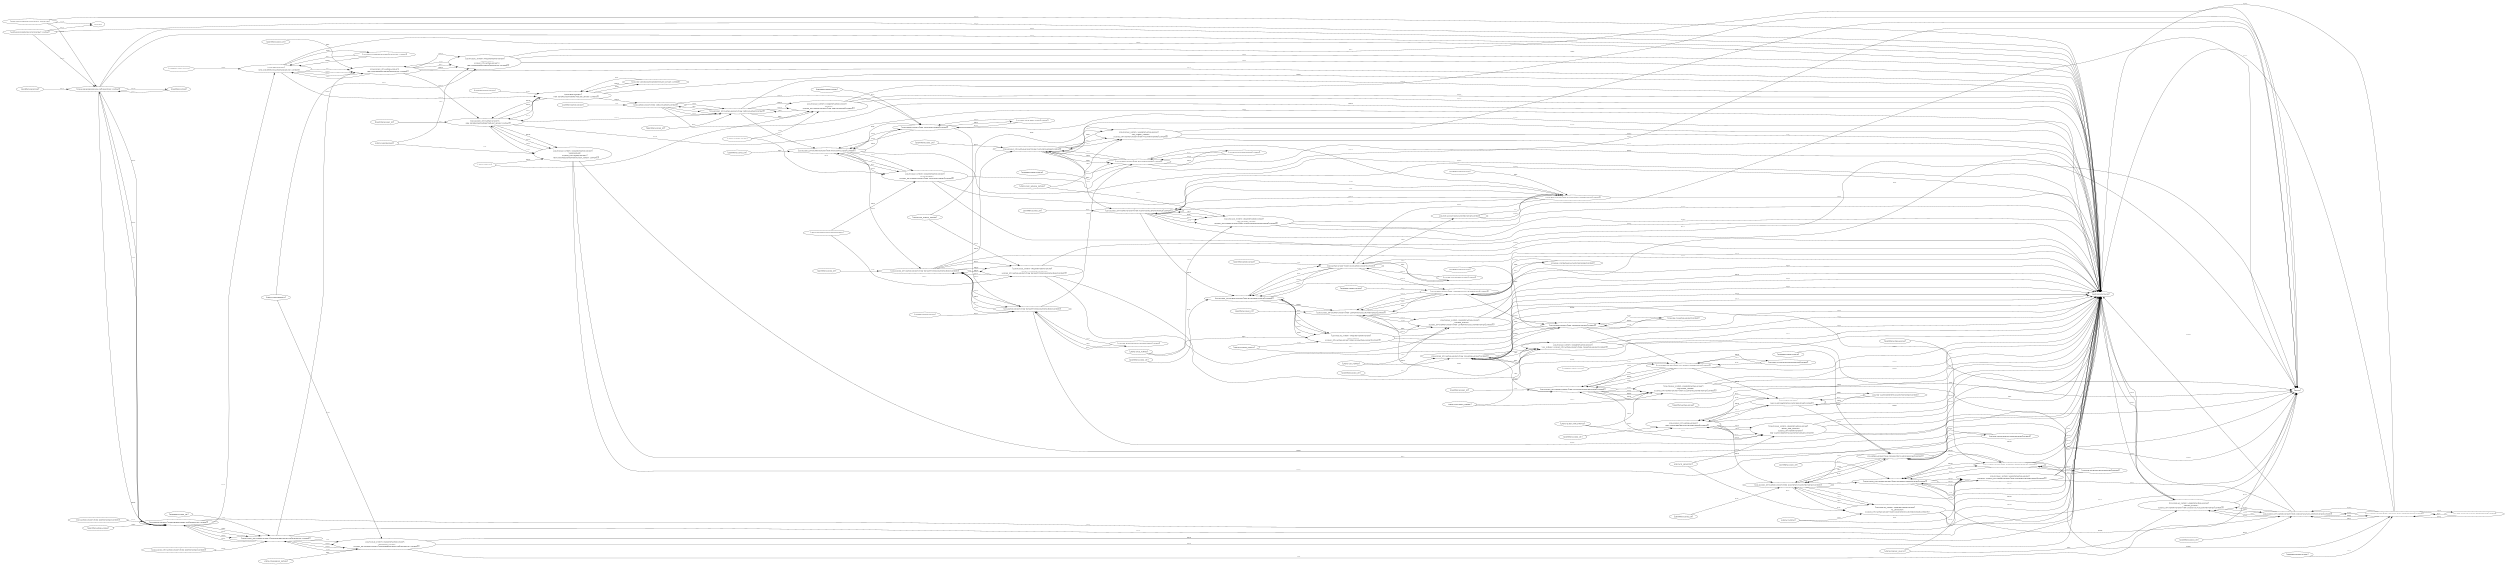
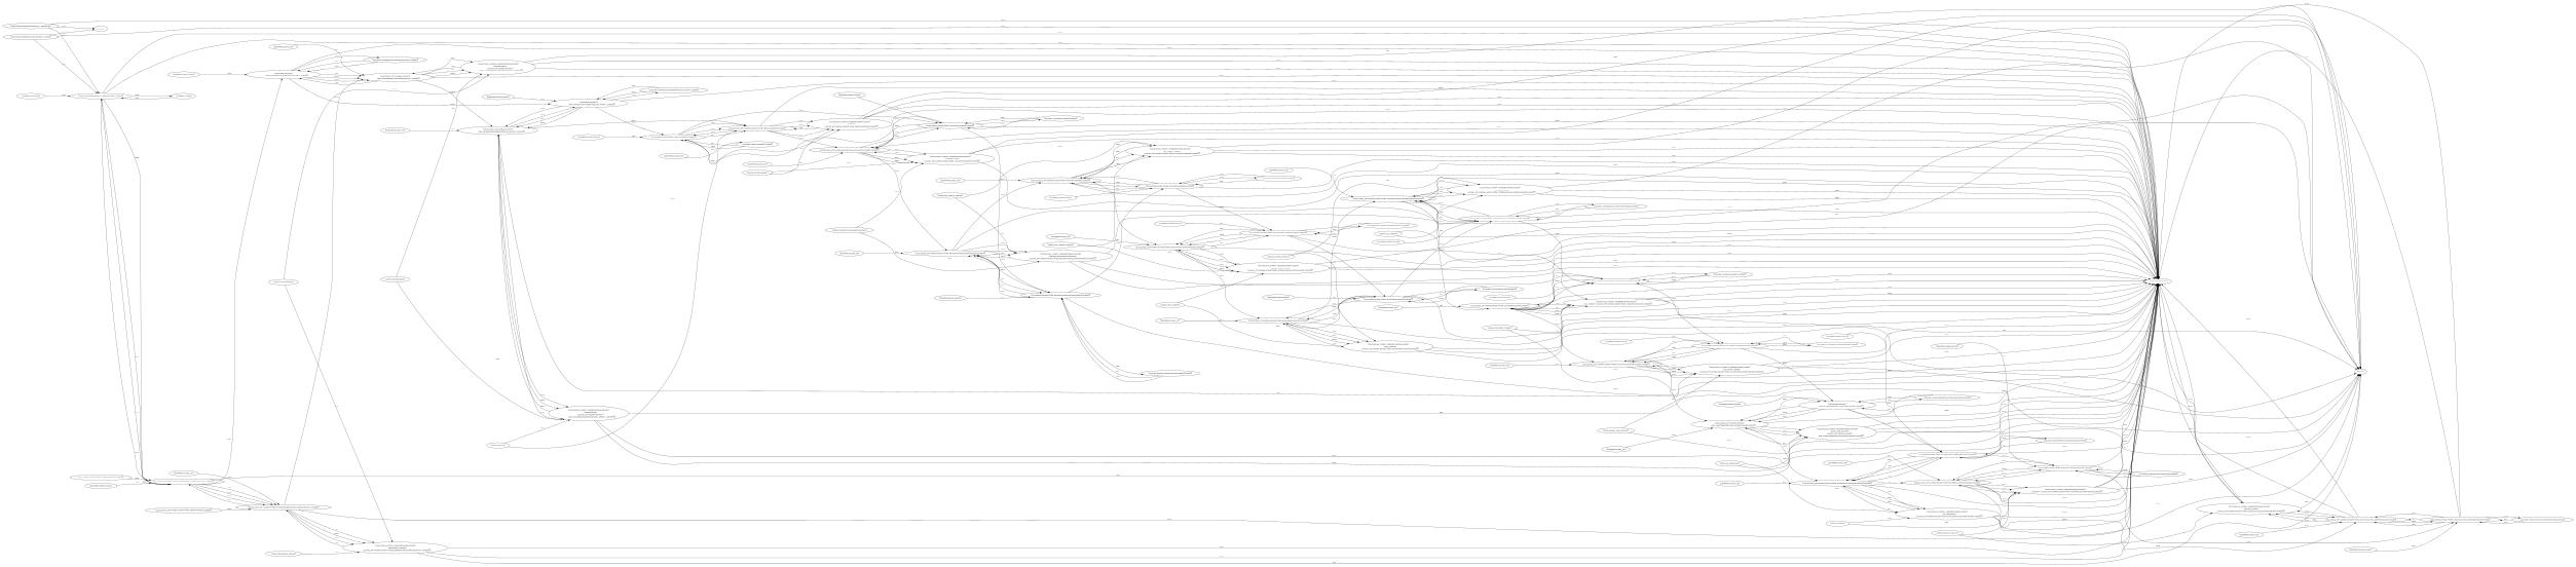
  digraph {
    fontname="Comic Neue"
    rankdir=LR
    node [fontname="Comic Neue"]
    edge [fontname="Comic Neue"]
    n1 [label="(Call,MessagingBindings::Get(dispatcher, context))"]
    n2 [label="(Call,NativeHandler>(MessagingBindings::Get(dispatcher, context)))"]
    n3 [label="(MethodReturn,void)"]
    n4 [label="(Identifier,context)"]
    n5 [label="(Call,scoped_ptr<NativeHandler>(MessagingBindings::Get(dispatcher, context)))"]
    n6 [label="(Call,NativeHandler>(\n          new ApiDefinitionsNatives(dispatcher, context)))"]
    n7 [label="(Call,module_system->RegisterNativeHandler(\n      \"display_source\",\n      scoped_ptr<NativeHandler>(new DisplaySourceCustomBindings(context))))"]
    n8 [label="(MethodParameterIn,Dispatcher* dispatcher)"]
    1000100
    n10 [label="(MethodParameterIn,ScriptContext* context)"]
    n11 [label="(Call,module_system->RegisterNativeHandler(\n      \"messaging_natives\",\n      scoped_ptr<NativeHandler>(MessagingBindings::Get(dispatcher, context))))"]
    n12 [label="(Call,scoped_ptr<NativeHandler>(\n          new ApiDefinitionsNatives(dispatcher, context)))"]
    n13 [label="(Call,NativeHandler>(\n          new SendRequestNatives(request_sender, context)))"]
    n14 [label="(Call,new ApiDefinitionsNatives(dispatcher, context))"]
    n15 [label="(Block,)"]
    n16 [label="(Call,module_system->RegisterNativeHandler(\n      \"apiDefinitions\",\n      scoped_ptr<NativeHandler>(\n          new ApiDefinitionsNatives(dispatcher, context))))"]
    n17 [label="(Call,scoped_ptr<NativeHandler>(\n          new SendRequestNatives(request_sender, context)))"]
    n18 [label="(Call,module_system->RegisterNativeHandler(\n      \"sendRequest\",\n      scoped_ptr<NativeHandler>(\n          new SendRequestNatives(request_sender, context))))"]
    n19 [label="(Call,scoped_ptr<NativeHandler>(new SetIconNatives(context)))"]
    n20 [label="(Call,module_system->RegisterNativeHandler(\n      \"setIcon\",\n      scoped_ptr<NativeHandler>(new SetIconNatives(context))))"]
    n21 [label="(Call,scoped_ptr<NativeHandler>(new APIActivityLogger(context)))"]
    n22 [label="(Call,NativeHandler>(new SetIconNatives(context)))"]
    n23 [label="(Call,new SendRequestNatives(request_sender, context))"]
    n24 [label="(Call,module_system->RegisterNativeHandler(\n      \"activityLogger\",\n      scoped_ptr<NativeHandler>(new APIActivityLogger(context))))"]
    n25 [label="(Call,scoped_ptr<NativeHandler>(new RenderFrameObserverNatives(context)))"]
    n26 [label="(Call,NativeHandler>(new APIActivityLogger(context)))"]
+   n27 [label="(Call,new SetIconNatives(context))"]
    n28 [label="(Call,module_system->RegisterNativeHandler(\n      \"renderFrameObserverNatives\",\n      scoped_ptr<NativeHandler>(new RenderFrameObserverNatives(context))))"]
    n29 [label="(Call,scoped_ptr<NativeHandler>(new FileSystemNatives(context)))"]
    n30 [label="(Call,NativeHandler>(new RenderFrameObserverNatives(context)))"]
    n31 [label="(Call,new APIActivityLogger(context))"]
    n32 [label="(Call,module_system->RegisterNativeHandler(\n      \"file_system_natives\",\n      scoped_ptr<NativeHandler>(new FileSystemNatives(context))))"]
    n33 [label="(Call,scoped_ptr<NativeHandler>(new AppWindowCustomBindings(context)))"]
    n34 [label="(Call,NativeHandler>(new FileSystemNatives(context)))"]
    n35 [label="(Call,new RenderFrameObserverNatives(context))"]
    n36 [label="(Call,module_system->RegisterNativeHandler(\n      \"app_window_natives\",\n      scoped_ptr<NativeHandler>(new AppWindowCustomBindings(context))))"]
    n37 [label="(Call,scoped_ptr<NativeHandler>(new BlobNativeHandler(context)))"]
    n38 [label="(Call,NativeHandler>(new AppWindowCustomBindings(context)))"]
    n39 [label="(Call,new FileSystemNatives(context))"]
    n40 [label="(Call,module_system->RegisterNativeHandler(\n      \"blob_natives\",\n      scoped_ptr<NativeHandler>(new BlobNativeHandler(context))))"]
    n41 [label="(Call,scoped_ptr<NativeHandler>(new ContextMenusCustomBindings(context)))"]
    n42 [label="(Call,NativeHandler>(new BlobNativeHandler(context)))"]
    n43 [label="(Call,new AppWindowCustomBindings(context))"]
    n44 [label="(Call,module_system->RegisterNativeHandler(\n      \"context_menus\",\n      scoped_ptr<NativeHandler>(new ContextMenusCustomBindings(context))))"]
    n45 [label="(Call,scoped_ptr<NativeHandler>(new CssNativeHandler(context)))"]
    n46 [label="(Call,NativeHandler>(new ContextMenusCustomBindings(context)))"]
    n47 [label="(Call,new BlobNativeHandler(context))"]
    n48 [label="(Call,module_system->RegisterNativeHandler(\n      \"css_natives\", scoped_ptr<NativeHandler>(new CssNativeHandler(context))))"]
    n49 [label="(Call,scoped_ptr<NativeHandler>(new DocumentCustomBindings(context)))"]
    n50 [label="(Call,NativeHandler>(new CssNativeHandler(context)))"]
    n51 [label="(Call,new ContextMenusCustomBindings(context))"]
    n52 [label="(Call,module_system->RegisterNativeHandler(\n      \"document_natives\",\n      scoped_ptr<NativeHandler>(new DocumentCustomBindings(context))))"]
    n53 [label="(Call,scoped_ptr<NativeHandler>(\n           new GuestViewInternalCustomBindings(context)))"]
    n54 [label="(Call,NativeHandler>(new DocumentCustomBindings(context)))"]
    n55 [label="(Call,new CssNativeHandler(context))"]
    n56 [label="(Call,module_system->RegisterNativeHandler(\n       \"guest_view_internal\",\n       scoped_ptr<NativeHandler>(\n           new GuestViewInternalCustomBindings(context))))"]
    n57 [label="(Call,scoped_ptr<NativeHandler>(new IdGeneratorCustomBindings(context)))"]
    n58 [label="(Call,NativeHandler>(\n           new GuestViewInternalCustomBindings(context)))"]
    n59 [label="(Call,new DocumentCustomBindings(context))"]
    n60 [label="(Call,module_system->RegisterNativeHandler(\n       \"id_generator\",\n       scoped_ptr<NativeHandler>(new IdGeneratorCustomBindings(context))))"]
    n61 [label="(Call,scoped_ptr<NativeHandler>(new RuntimeCustomBindings(context)))"]
    n62 [label="(Call,NativeHandler>(new IdGeneratorCustomBindings(context)))"]
    n63 [label="(Call,new GuestViewInternalCustomBindings(context))"]
    n64 [label="(Call,module_system->RegisterNativeHandler(\n      \"runtime\", scoped_ptr<NativeHandler>(new RuntimeCustomBindings(context))))"]
    n65 [label="(Call,scoped_ptr<NativeHandler>(new DisplaySourceCustomBindings(context)))"]
    n66 [label="(Call,NativeHandler>(new RuntimeCustomBindings(context)))"]
    n67 [label="(Call,new IdGeneratorCustomBindings(context))"]
    n68 [label="(Call,NativeHandler>(new DisplaySourceCustomBindings(context)))"]
    n69 [label="(Call,new RuntimeCustomBindings(context))"]
    n70 [label="(Call,new DisplaySourceCustomBindings(context))"]
    n71 [label="(Identifier,scoped_ptr)"]
    n72 [label="(Call,NativeHandler>(new EventBindings(context)))"]
    n73 [label="(Literal,\"setIcon\")"]
    n74 [label="(Identifier,NativeHandler)"]
    n75 [label="(Literal,\"css_natives\")"]
    n76 [label="(Identifier,scoped_ptr)"]
    n77 [label="(Identifier,scoped_ptr)"]
    n78 [label="(Identifier,NativeHandler)"]
    n79 [label="(Identifier,NativeHandler)"]
    n80 [label="(Identifier,NativeHandler)"]
    n81 [label="(Identifier,scoped_ptr)"]
    n82 [label="(Identifier,NativeHandler)"]
    n83 [label="(Identifier,scoped_ptr)"]
    n84 [label="(Literal,\"id_generator\")"]
    n85 [label="(Identifier,NativeHandler)"]
    n86 [label="(Identifier,scoped_ptr)"]
    n87 [label="(Identifier,NativeHandler)"]
    n88 [label="(Literal,\"document_natives\")"]
    n89 [label="(Identifier,scoped_ptr)"]
    n90 [label="(Literal,\"renderFrameObserverNatives\")"]
    n91 [label="(Literal,\"apiDefinitions\")"]
    n92 [label="(Literal,\"messaging_natives\")"]
    n93 [label="(Identifier,scoped_ptr)"]
    n94 [label="(Identifier,NativeHandler)"]
    n95 [label="(Identifier,NativeHandler)"]
    n96 [label="(Literal,\"runtime\")"]
    n97 [label="(Literal,\"app_window_natives\")"]
    n98 [label="(Literal,\"sendRequest\")"]
    n99 [label="(Literal,\"activityLogger\")"]
    n100 [label="(Identifier,scoped_ptr)"]
    n101 [label="(Identifier,NativeHandler)"]
    n102 [label="(Identifier,NativeHandler)"]
    n103 [label="(Call,scoped_ptr<NativeHandler>(new EventBindings(context)))"]
    n104 [label="(Literal,\"guest_view_internal\")"]
    n105 [label="(Identifier,scoped_ptr)"]
    n106 [label="(Identifier,scoped_ptr)"]
    n107 [label="(Identifier,scoped_ptr)"]
    n108 [label="(Identifier,NativeHandler)"]
    n109 [label="(Identifier,NativeHandler)"]
    n110 [label="(Literal,\"display_source\")"]
    n111 [label="(Identifier,scoped_ptr)"]
    n112 [label="(Identifier,scoped_ptr)"]
    n113 [label="(Identifier,scoped_ptr)"]
    n114 [label="(Literal,\"context_menus\")"]
    n115 [label="(Identifier,NativeHandler)"]
    n116 [label="(Literal,\"file_system_natives\")"]
    n117 [label="(Identifier,dispatcher)"]
    n118 [label="(Identifier,NativeHandler)"]
    n119 [label="(Literal,\"blob_natives\")"]
    n120 [label="(Identifier,scoped_ptr)"]
    n121 [label="(Identifier,NativeHandler)"]
    n1 -> n2 [label="AST: "]
    n1 -> n2 [label="DDG: "]
    n1 -> n2 [label="DDG: "]
    n1 -> n3 [label="DDG: "]
    n1 -> n3 [label="DDG: "]
    n1 -> n4 [label="CFG: "]
    n2 -> n1 [label="CFG: "]
    n2 -> n3 [label="DDG: "]
    n2 -> n5 [label="AST: "]
    n2 -> n5 [label="DDG: "]
    n2 -> n5 [label="DDG: "]
    n2 -> n6 [label="DDG: "]
    n3 -> n7 [label="CFG: "]
    n4 -> n1 [label="AST: "]
    n5 -> n2 [label="CFG: "]
    n5 -> n3 [label="DDG: "]
    n5 -> n11 [label="AST: "]
    n5 -> n11 [label="DDG: "]
    n5 -> n11 [label="DDG: "]
    n5 -> n12 [label="DDG: "]
    n6 -> n3 [label="DDG: "]
    n6 -> n12 [label="AST: "]
    n6 -> n12 [label="DDG: "]
    n6 -> n12 [label="DDG: "]
    n6 -> n13 [label="DDG: "]
    n6 -> n14 [label="CFG: "]
    n7 -> n3 [label="DDG: "]
    n7 -> n3 [label="DDG: "]
    n7 -> n15 [label="AST: "]
    n7 -> n65 [label="CFG: "]
    n8 -> n1 [label="DDG: "]
    n8 -> n3 [label="DDG: "]
    n8 -> 1000100 [label="AST: "]
    n10 -> n1 [label="DDG: "]
    n10 -> n3 [label="DDG: "]
    n10 -> 1000100 [label="AST: "]
    n11 -> n3 [label="DDG: "]
    n11 -> n3 [label="DDG: "]
    n11 -> n5 [label="CFG: "]
    n11 -> n15 [label="AST: "]
    n12 -> n3 [label="DDG: "]
    n12 -> n6 [label="CFG: "]
    n12 -> n16 [label="AST: "]
    n12 -> n16 [label="DDG: "]
    n12 -> n16 [label="DDG: "]
    n12 -> n17 [label="DDG: "]
    n13 -> n3 [label="DDG: "]
    n13 -> n17 [label="AST: "]
    n13 -> n17 [label="DDG: "]
    n13 -> n17 [label="DDG: "]
    n13 -> n22 [label="DDG: "]
    n13 -> n23 [label="CFG: "]
    n14 -> n6 [label="AST: "]
    n14 -> n6 [label="DDG: "]
    n16 -> n3 [label="DDG: "]
    n16 -> n3 [label="DDG: "]
    n16 -> n12 [label="CFG: "]
    n16 -> n15 [label="AST: "]
    n17 -> n3 [label="DDG: "]
    n17 -> n13 [label="CFG: "]
    n17 -> n18 [label="AST: "]
    n17 -> n18 [label="DDG: "]
    n17 -> n18 [label="DDG: "]
    n17 -> n19 [label="DDG: "]
    n18 -> n3 [label="DDG: "]
    n18 -> n3 [label="DDG: "]
    n18 -> n15 [label="AST: "]
    n18 -> n17 [label="CFG: "]
    n19 -> n3 [label="DDG: "]
    n19 -> n20 [label="AST: "]
    n19 -> n20 [label="DDG: "]
    n19 -> n20 [label="DDG: "]
    n19 -> n21 [label="DDG: "]
    n19 -> n22 [label="CFG: "]
    n20 -> n3 [label="DDG: "]
    n20 -> n3 [label="DDG: "]
    n20 -> n15 [label="AST: "]
    n20 -> n19 [label="CFG: "]
    n21 -> n3 [label="DDG: "]
    n21 -> n24 [label="AST: "]
    n21 -> n24 [label="DDG: "]
    n21 -> n24 [label="DDG: "]
    n21 -> n25 [label="DDG: "]
    n21 -> n26 [label="CFG: "]
    n22 -> n3 [label="DDG: "]
    n22 -> n19 [label="AST: "]
    n22 -> n19 [label="DDG: "]
    n22 -> n19 [label="DDG: "]
    n22 -> n26 [label="DDG: "]
+   n22 -> n27 [label="CFG: "]
    n23 -> n13 [label="AST: "]
    n23 -> n13 [label="DDG: "]
    n24 -> n3 [label="DDG: "]
    n24 -> n3 [label="DDG: "]
    n24 -> n15 [label="AST: "]
    n24 -> n21 [label="CFG: "]
    n25 -> n3 [label="DDG: "]
    n25 -> n28 [label="AST: "]
    n25 -> n28 [label="DDG: "]
    n25 -> n28 [label="DDG: "]
    n25 -> n29 [label="DDG: "]
    n25 -> n30 [label="CFG: "]
    n26 -> n3 [label="DDG: "]
    n26 -> n21 [label="AST: "]
    n26 -> n21 [label="DDG: "]
    n26 -> n21 [label="DDG: "]
    n26 -> n30 [label="DDG: "]
    n26 -> n31 [label="CFG: "]
+   n27 -> n22 [label="AST: "]
+   n27 -> n22 [label="DDG: "]
    n28 -> n3 [label="DDG: "]
    n28 -> n3 [label="DDG: "]
    n28 -> n15 [label="AST: "]
    n28 -> n25 [label="CFG: "]
    n29 -> n3 [label="DDG: "]
    n29 -> n32 [label="AST: "]
    n29 -> n32 [label="DDG: "]
    n29 -> n32 [label="DDG: "]
    n29 -> n33 [label="DDG: "]
    n29 -> n34 [label="CFG: "]
    n30 -> n3 [label="DDG: "]
    n30 -> n25 [label="AST: "]
    n30 -> n25 [label="DDG: "]
    n30 -> n25 [label="DDG: "]
    n30 -> n34 [label="DDG: "]
    n30 -> n35 [label="CFG: "]
    n31 -> n26 [label="AST: "]
    n31 -> n26 [label="DDG: "]
    n32 -> n3 [label="DDG: "]
    n32 -> n3 [label="DDG: "]
    n32 -> n15 [label="AST: "]
    n32 -> n29 [label="CFG: "]
    n33 -> n3 [label="DDG: "]
    n33 -> n36 [label="AST: "]
    n33 -> n36 [label="DDG: "]
    n33 -> n36 [label="DDG: "]
    n33 -> n37 [label="DDG: "]
    n33 -> n38 [label="CFG: "]
    n34 -> n3 [label="DDG: "]
    n34 -> n29 [label="AST: "]
    n34 -> n29 [label="DDG: "]
    n34 -> n29 [label="DDG: "]
    n34 -> n38 [label="DDG: "]
    n34 -> n39 [label="CFG: "]
    n35 -> n30 [label="AST: "]
    n35 -> n30 [label="DDG: "]
    n36 -> n3 [label="DDG: "]
    n36 -> n3 [label="DDG: "]
    n36 -> n15 [label="AST: "]
    n36 -> n33 [label="CFG: "]
    n37 -> n3 [label="DDG: "]
    n37 -> n40 [label="AST: "]
    n37 -> n40 [label="DDG: "]
    n37 -> n40 [label="DDG: "]
    n37 -> n41 [label="DDG: "]
    n37 -> n42 [label="CFG: "]
    n38 -> n3 [label="DDG: "]
    n38 -> n33 [label="AST: "]
    n38 -> n33 [label="DDG: "]
    n38 -> n33 [label="DDG: "]
    n38 -> n42 [label="DDG: "]
-   n42 -> n43 [label="CFG: "]
+   n38 -> n43 [label="CFG: "]
    n39 -> n34 [label="AST: "]
    n39 -> n34 [label="DDG: "]
    n40 -> n3 [label="DDG: "]
    n40 -> n3 [label="DDG: "]
    n40 -> n15 [label="AST: "]
    n40 -> n37 [label="CFG: "]
    n41 -> n3 [label="DDG: "]
    n41 -> n44 [label="AST: "]
    n41 -> n44 [label="DDG: "]
    n41 -> n44 [label="DDG: "]
    n41 -> n45 [label="DDG: "]
    n41 -> n46 [label="CFG: "]
    n42 -> n3 [label="DDG: "]
    n42 -> n37 [label="AST: "]
    n42 -> n37 [label="DDG: "]
    n42 -> n37 [label="DDG: "]
    n42 -> n46 [label="DDG: "]
    n42 -> n47 [label="CFG: "]
    n43 -> n38 [label="AST: "]
    n43 -> n38 [label="DDG: "]
    n44 -> n3 [label="DDG: "]
    n44 -> n3 [label="DDG: "]
    n44 -> n15 [label="AST: "]
    n44 -> n41 [label="CFG: "]
    n45 -> n3 [label="DDG: "]
    n45 -> n48 [label="AST: "]
    n45 -> n48 [label="DDG: "]
    n45 -> n48 [label="DDG: "]
    n45 -> n49 [label="DDG: "]
    n45 -> n50 [label="CFG: "]
    n46 -> n3 [label="DDG: "]
    n46 -> n41 [label="AST: "]
    n46 -> n41 [label="DDG: "]
    n46 -> n41 [label="DDG: "]
    n46 -> n50 [label="DDG: "]
    n46 -> n51 [label="CFG: "]
    n47 -> n42 [label="AST: "]
    n47 -> n42 [label="DDG: "]
    n48 -> n3 [label="DDG: "]
    n48 -> n3 [label="DDG: "]
    n48 -> n15 [label="AST: "]
    n48 -> n45 [label="CFG: "]
    n49 -> n3 [label="DDG: "]
    n49 -> n52 [label="AST: "]
    n49 -> n52 [label="DDG: "]
    n49 -> n52 [label="DDG: "]
    n49 -> n53 [label="DDG: "]
    n49 -> n54 [label="CFG: "]
    n50 -> n3 [label="DDG: "]
    n50 -> n45 [label="AST: "]
    n50 -> n45 [label="DDG: "]
    n50 -> n45 [label="DDG: "]
    n50 -> n54 [label="DDG: "]
    n50 -> n55 [label="CFG: "]
    n51 -> n46 [label="AST: "]
    n51 -> n46 [label="DDG: "]
    n52 -> n3 [label="DDG: "]
    n52 -> n3 [label="DDG: "]
    n52 -> n15 [label="AST: "]
    n52 -> n49 [label="CFG: "]
    n53 -> n3 [label="DDG: "]
    n53 -> n56 [label="AST: "]
    n53 -> n56 [label="DDG: "]
    n53 -> n56 [label="DDG: "]
    n53 -> n57 [label="DDG: "]
    n53 -> n58 [label="CFG: "]
    n54 -> n3 [label="DDG: "]
    n54 -> n49 [label="AST: "]
    n54 -> n49 [label="DDG: "]
    n54 -> n49 [label="DDG: "]
    n54 -> n58 [label="DDG: "]
    n54 -> n59 [label="CFG: "]
    n55 -> n50 [label="AST: "]
    n55 -> n50 [label="DDG: "]
    n56 -> n3 [label="DDG: "]
    n56 -> n3 [label="DDG: "]
    n56 -> n15 [label="AST: "]
    n56 -> n53 [label="CFG: "]
    n57 -> n3 [label="DDG: "]
    n57 -> n60 [label="AST: "]
    n57 -> n60 [label="DDG: "]
    n57 -> n60 [label="DDG: "]
    n57 -> n61 [label="DDG: "]
    n57 -> n62 [label="CFG: "]
    n58 -> n3 [label="DDG: "]
    n58 -> n53 [label="AST: "]
    n58 -> n53 [label="DDG: "]
    n58 -> n53 [label="DDG: "]
    n58 -> n62 [label="DDG: "]
    n58 -> n63 [label="CFG: "]
    n59 -> n54 [label="AST: "]
    n59 -> n54 [label="DDG: "]
    n60 -> n3 [label="DDG: "]
    n60 -> n3 [label="DDG: "]
    n60 -> n15 [label="AST: "]
    n60 -> n57 [label="CFG: "]
    n61 -> n3 [label="DDG: "]
    n61 -> n64 [label="AST: "]
    n61 -> n64 [label="DDG: "]
    n61 -> n64 [label="DDG: "]
    n61 -> n65 [label="DDG: "]
    n61 -> n66 [label="CFG: "]
    n62 -> n3 [label="DDG: "]
    n62 -> n57 [label="AST: "]
    n62 -> n57 [label="DDG: "]
    n62 -> n57 [label="DDG: "]
    n62 -> n66 [label="DDG: "]
    n62 -> n67 [label="CFG: "]
    n63 -> n58 [label="AST: "]
    n63 -> n58 [label="DDG: "]
    n64 -> n3 [label="DDG: "]
    n64 -> n3 [label="DDG: "]
    n64 -> n15 [label="AST: "]
    n64 -> n61 [label="CFG: "]
    n65 -> n3 [label="DDG: "]
    n65 -> n3 [label="DDG: "]
    n65 -> n7 [label="AST: "]
    n65 -> n7 [label="DDG: "]
    n65 -> n7 [label="DDG: "]
    n65 -> n68 [label="CFG: "]
    n66 -> n3 [label="CFG: "]
    n66 -> n61 [label="AST: "]
    n66 -> n61 [label="DDG: "]
    n66 -> n61 [label="DDG: "]
    n66 -> n68 [label="DDG: "]
    n66 -> n69 [label="CFG: "]
    n67 -> n62 [label="AST: "]
    n67 -> n62 [label="DDG: "]
    n68 -> n3 [label="DDG: "]
    n68 -> n3 [label="DDG: "]
    n68 -> n65 [label="AST: "]
    n68 -> n65 [label="DDG: "]
    n68 -> n65 [label="DDG: "]
    n68 -> n70 [label="CFG: "]
    n69 -> n66 [label="AST: "]
    n69 -> n66 [label="DDG: "]
    n70 -> n68 [label="AST: "]
    n70 -> n68 [label="DDG: "]
    n71 -> n5 [label="AST: "]
    n72 -> n2 [label="DDG: "]
    n73 -> n18 [label="CFG: "]
    n73 -> n20 [label="AST: "]
    n74 -> n62 [label="AST: "]
    n75 -> n44 [label="CFG: "]
    n75 -> n48 [label="AST: "]
    n76 -> n49 [label="AST: "]
    n77 -> n21 [label="AST: "]
    n78 -> n26 [label="AST: "]
    n79 -> n6 [label="AST: "]
    n80 -> n34 [label="AST: "]
    n81 -> n33 [label="AST: "]
    n82 -> n66 [label="AST: "]
    n83 -> n37 [label="AST: "]
    n84 -> n56 [label="CFG: "]
    n84 -> n60 [label="AST: "]
    n85 -> n2 [label="AST: "]
    n86 -> n29 [label="AST: "]
    n87 -> n42 [label="AST: "]
    n88 -> n48 [label="CFG: "]
    n88 -> n52 [label="AST: "]
    n89 -> n19 [label="AST: "]
    n90 -> n24 [label="CFG: "]
    n90 -> n28 [label="AST: "]
    n91 -> n11 [label="CFG: "]
    n91 -> n16 [label="AST: "]
    n92 -> n11 [label="AST: "]
    n93 -> n41 [label="AST: "]
    n94 -> n54 [label="AST: "]
    n95 -> n50 [label="AST: "]
    n96 -> n60 [label="CFG: "]
    n96 -> n64 [label="AST: "]
    n97 -> n32 [label="CFG: "]
    n97 -> n36 [label="AST: "]
    n98 -> n16 [label="CFG: "]
    n98 -> n18 [label="AST: "]
    n99 -> n20 [label="CFG: "]
    n99 -> n24 [label="AST: "]
    n100 -> n12 [label="AST: "]
    n101 -> n22 [label="AST: "]
    n102 -> n30 [label="AST: "]
    n103 -> n5 [label="DDG: "]
    n104 -> n52 [label="CFG: "]
    n104 -> n56 [label="AST: "]
    n105 -> n65 [label="AST: "]
    n106 -> n45 [label="AST: "]
    n107 -> n61 [label="AST: "]
    n108 -> n68 [label="AST: "]
    n109 -> n58 [label="AST: "]
    n110 -> n7 [label="AST: "]
    n110 -> n64 [label="CFG: "]
    n111 -> n17 [label="AST: "]
    n112 -> n53 [label="AST: "]
    n113 -> n25 [label="AST: "]
    n114 -> n40 [label="CFG: "]
    n114 -> n44 [label="AST: "]
    n115 -> n46 [label="AST: "]
    n116 -> n28 [label="CFG: "]
    n116 -> n32 [label="AST: "]
    n117 -> n1 [label="AST: "]
    n118 -> n38 [label="AST: "]
    n119 -> n36 [label="CFG: "]
    n119 -> n40 [label="AST: "]
    n120 -> n57 [label="AST: "]
    n121 -> n13 [label="AST: "]
  }
